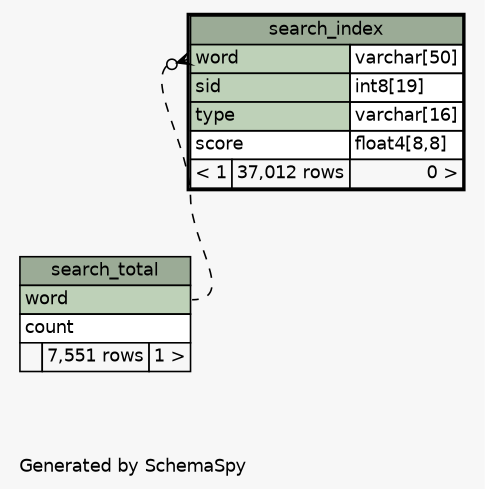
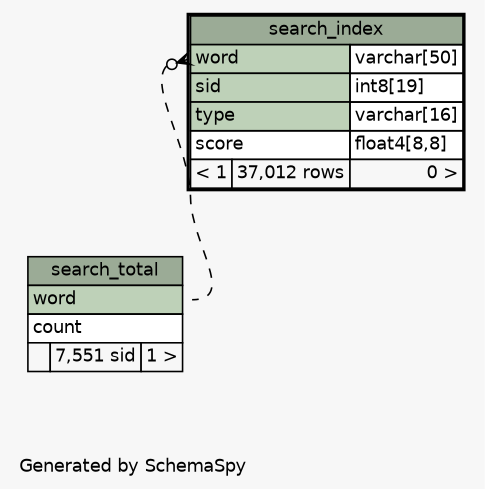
  digraph {
    bgcolor="#f7f7f7"
    fontname=Helvetica
    fontsize=11
    label="\nGenerated by SchemaSpy"
    labeljust=l
    nodesep=0.18
    rankdir=TB
    ranksep=0.46
    node [fontname=Helvetica fontsize=11 shape=plaintext]
    n1 [label=<     <TABLE BORDER="2" CELLBORDER="1" CELLSPACING="0" BGCOLOR="#ffffff">       <TR><TD COLSPAN="3" BGCOLOR="#9bab96" ALIGN="CENTER">search_index</TD></TR>       <TR><TD PORT="word" COLSPAN="2" BGCOLOR="#bed1b8" ALIGN="LEFT">word</TD><TD PORT="word.type" ALIGN="LEFT">varchar[50]</TD></TR>       <TR><TD PORT="sid" COLSPAN="2" BGCOLOR="#bed1b8" ALIGN="LEFT">sid</TD><TD PORT="sid.type" ALIGN="LEFT">int8[19]</TD></TR>       <TR><TD PORT="type" COLSPAN="2" BGCOLOR="#bed1b8" ALIGN="LEFT">type</TD><TD PORT="type.type" ALIGN="LEFT">varchar[16]</TD></TR>       <TR><TD PORT="score" COLSPAN="2" ALIGN="LEFT">score</TD><TD PORT="score.type" ALIGN="LEFT">float4[8,8]</TD></TR>       <TR><TD ALIGN="LEFT" BGCOLOR="#f7f7f7">&lt; 1</TD><TD ALIGN="RIGHT" BGCOLOR="#f7f7f7">37,012 rows</TD><TD ALIGN="RIGHT" BGCOLOR="#f7f7f7">0 &gt;</TD></TR>     </TABLE>>]
-   n2 [label=<     <TABLE BORDER="0" CELLBORDER="1" CELLSPACING="0" BGCOLOR="#ffffff">       <TR><TD COLSPAN="3" BGCOLOR="#9bab96" ALIGN="CENTER">search_total</TD></TR>       <TR><TD PORT="word" COLSPAN="3" BGCOLOR="#bed1b8" ALIGN="LEFT">word</TD></TR>       <TR><TD PORT="count" COLSPAN="3" ALIGN="LEFT">count</TD></TR>       <TR><TD ALIGN="LEFT" BGCOLOR="#f7f7f7">  </TD><TD ALIGN="RIGHT" BGCOLOR="#f7f7f7">7,551 rows</TD><TD ALIGN="RIGHT" BGCOLOR="#f7f7f7">1 &gt;</TD></TR>     </TABLE>>]
+   n2 [label=<     <TABLE BORDER="0" CELLBORDER="1" CELLSPACING="0" BGCOLOR="#ffffff">       <TR><TD COLSPAN="3" BGCOLOR="#9bab96" ALIGN="CENTER">search_total</TD></TR>       <TR><TD PORT="word" COLSPAN="3" BGCOLOR="#bed1b8" ALIGN="LEFT">word</TD></TR>       <TR><TD PORT="count" COLSPAN="3" ALIGN="LEFT">count</TD></TR>       <TR><TD ALIGN="LEFT" BGCOLOR="#f7f7f7">  </TD><TD ALIGN="RIGHT" BGCOLOR="#f7f7f7">7,551 sid</TD><TD ALIGN="RIGHT" BGCOLOR="#f7f7f7">1 &gt;</TD></TR>     </TABLE>>]
    n1 -> n2 [arrowhead=none arrowsize=0.8 arrowtail=crowodot dir=back headport="word:e" style=dashed tailport="word:w"]
  }
